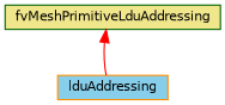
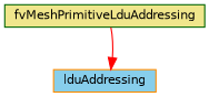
  digraph {
    node [fontname=Helvetica fontsize=10 shape=box style=filled]
    n1 [color=darkgreen fillcolor=khaki fontcolor=black height=0.2 label=fvMeshPrimitiveLduAddressing width=0.4]
    n2 [color=darkorange fillcolor=skyblue height=0.2 label=lduAddressing width=0.4]
-   n1 -> n2 [color=red dir=back fontname=Helvetica fontsize=10 labelfontname=Helvetica labelfontsize=10 style=solid]
+   n2 -> n1 [color=red dir=back fontname=Helvetica fontsize=10 labelfontname=Helvetica labelfontsize=10 style=solid]
  }
